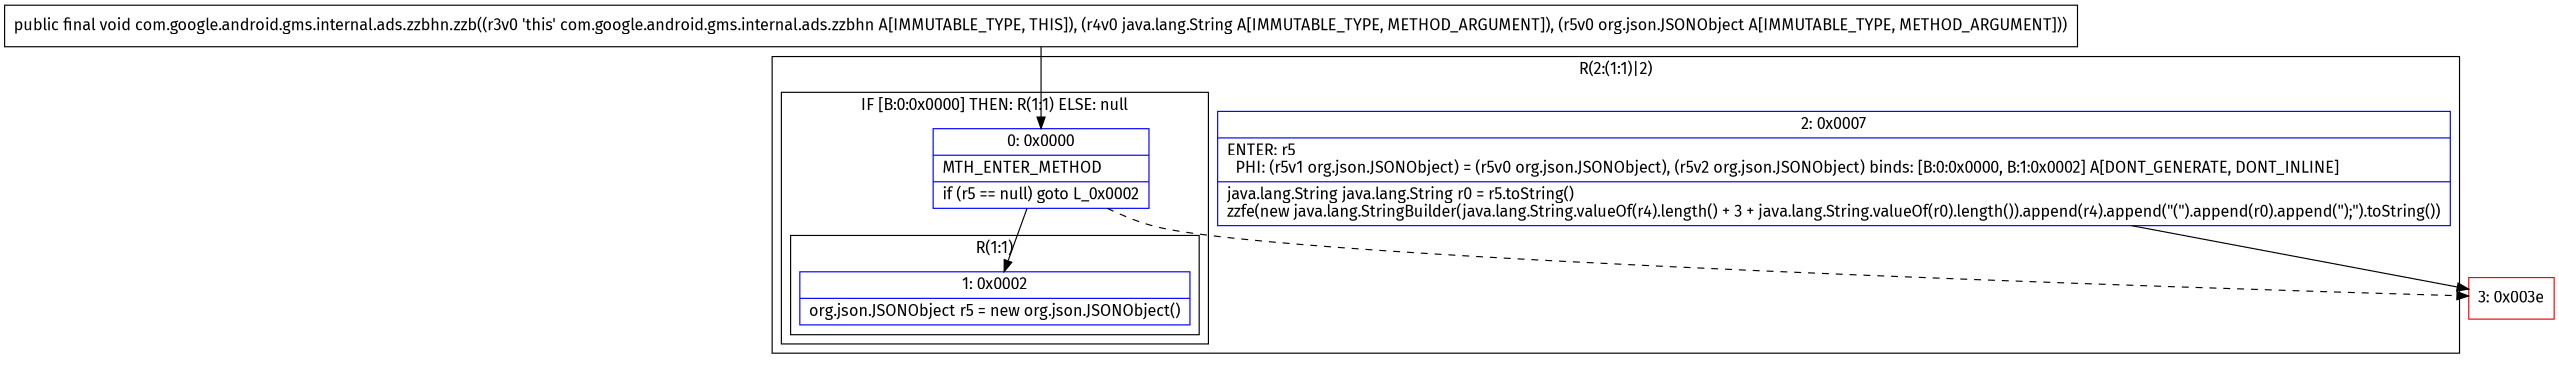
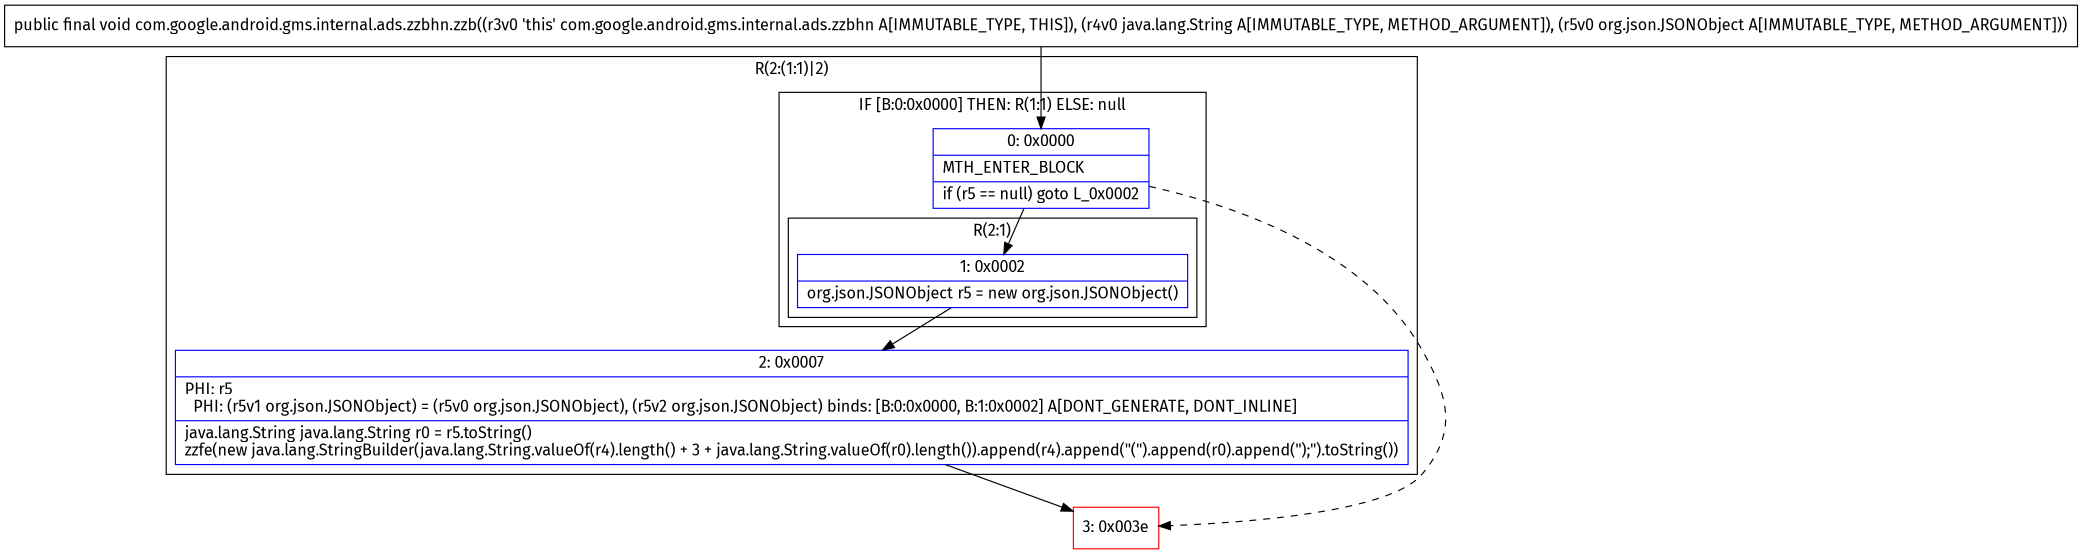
  digraph {
    fontname="Fira Sans"
    node [color=blue fontname="Fira Sans" shape=record]
    edge [fontname="Fira Sans"]
    n1 [label="{1\:\ 0x0002|org.json.JSONObject r5 = new org.json.JSONObject()\l}"]
-   n2 [label="{0\:\ 0x0000|MTH_ENTER_METHOD\l|if (r5 == null) goto L_0x0002\l}"]
-   n3 [label="{2\:\ 0x0007|ENTER: r5 \l  PHI: (r5v1 org.json.JSONObject) = (r5v0 org.json.JSONObject), (r5v2 org.json.JSONObject) binds: [B:0:0x0000, B:1:0x0002] A[DONT_GENERATE, DONT_INLINE]\l|java.lang.String java.lang.String r0 = r5.toString()\lzzfe(new java.lang.StringBuilder(java.lang.String.valueOf(r4).length() + 3 + java.lang.String.valueOf(r0).length()).append(r4).append(\"(\").append(r0).append(\");\").toString())\l}"]
+   n2 [label="{0\:\ 0x0000|MTH_ENTER_BLOCK\l|if (r5 == null) goto L_0x0002\l}"]
+   n3 [label="{2\:\ 0x0007|PHI: r5 \l  PHI: (r5v1 org.json.JSONObject) = (r5v0 org.json.JSONObject), (r5v2 org.json.JSONObject) binds: [B:0:0x0000, B:1:0x0002] A[DONT_GENERATE, DONT_INLINE]\l|java.lang.String java.lang.String r0 = r5.toString()\lzzfe(new java.lang.StringBuilder(java.lang.String.valueOf(r4).length() + 3 + java.lang.String.valueOf(r0).length()).append(r4).append(\"(\").append(r0).append(\");\").toString())\l}"]
    n4 [color=red label="{3\:\ 0x003e}"]
    n5 [label="{public final void com.google.android.gms.internal.ads.zzbhn.zzb((r3v0 'this' com.google.android.gms.internal.ads.zzbhn A[IMMUTABLE_TYPE, THIS]), (r4v0 java.lang.String A[IMMUTABLE_TYPE, METHOD_ARGUMENT]), (r5v0 org.json.JSONObject A[IMMUTABLE_TYPE, METHOD_ARGUMENT])) }" color=""]
    subgraph cluster_1 {
      label="R(2:(1:1)|2)"
      n3
      subgraph cluster_2 {
        label="IF [B:0:0x0000] THEN: R(1:1) ELSE: null"
        n2
        subgraph cluster_3 {
-         label="R(1:1)"
+         label="R(2:1)"
          n1
        }
      }
    }
+   n1 -> n3
    n2 -> n1
    n2 -> n4 [style=dashed]
    n3 -> n4
    n5 -> n2
  }
